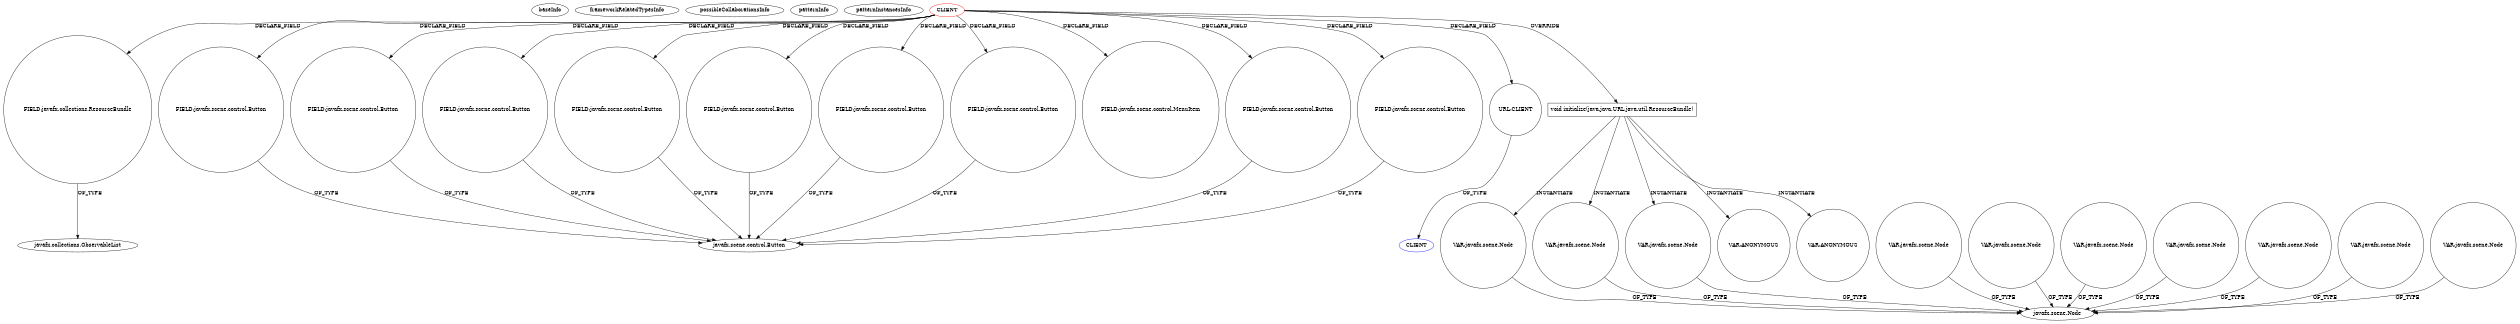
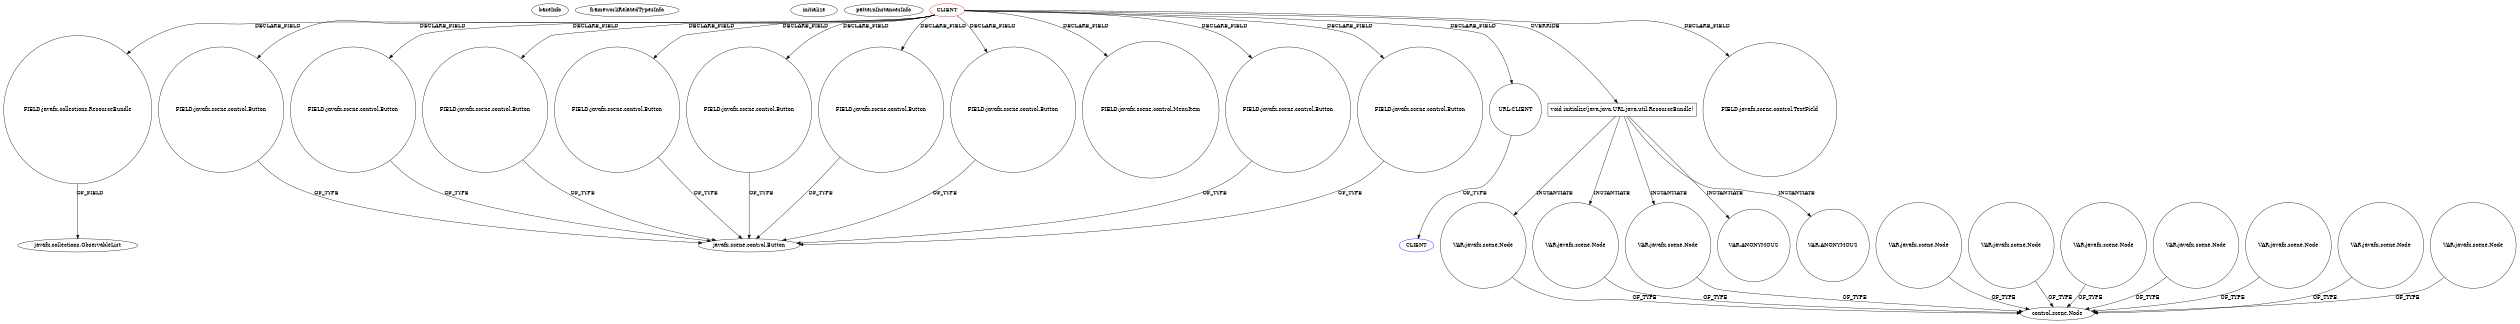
  digraph {
    node [isFrameworkType=false shape=circle vertexType=FIELD_DECLARATION]
    baseInfo [category=pattern graphId=598 isAnonymous=false possibleRelation=false isFrameworkType="" shape="" vertexType=""]
    frameworkRelatedTypesInfo [isFrameworkType="" shape="" vertexType=""]
-   possibleCollaborationsInfo [isFrameworkType="" shape="" vertexType=""]
-   patternInfo [frequency=2.0 patternRootClient=0 isFrameworkType="" shape="" vertexType=""]
+   patternInfo [frequency=2.0 patternRootClient=0 label=initialize isFrameworkType="" shape="" vertexType=""]
    patternInstancesInfo [0="hock323-eventManager~/hock323-eventManager/EventManager-master/src/eventManager/controller/pokerTournament/TournamentController.java~TournamentController~3009" 1="bianconejo-CEFX~/bianconejo-CEFX/CEFX-master/src/cefx/CEPrincipalController.java~CEPrincipalController~2114" isFrameworkType="" shape="" vertexType=""]
    n6 [label="FIELD:javafx.collections.ResourceBundle"]
    n7 [label="javafx.collections.ObservableList" vertexType=FRAMEWORK_INTERFACE_TYPE shape=""]
    n8 [color=red label=CLIENT vertexType=ROOT_CLIENT_CLASS_DECLARATION shape=""]
    n9 [label="FIELD:javafx.scene.control.Button"]
    n10 [label="FIELD:javafx.scene.control.Button"]
    n11 [label="FIELD:javafx.scene.control.Button"]
    n12 [label="FIELD:javafx.scene.control.Button"]
    n13 [label="FIELD:javafx.scene.control.Button"]
    n14 [label="FIELD:javafx.scene.control.Button"]
    n15 [label="FIELD:javafx.scene.control.Button"]
    n16 [label="FIELD:javafx.scene.control.MenuItem"]
    n17 [label="FIELD:javafx.scene.control.Button"]
    n18 [label="FIELD:javafx.scene.control.Button"]
    n19 [label="URL:CLIENT"]
    n20 [label="void initialize(java.java.URL,java.util.ResourceBundle)" shape=box vertexType=OVERRIDING_METHOD_DECLARATION]
+   n21 [label="FIELD:javafx.scene.control.TextField"]
    n22 [label="javafx.scene.control.Button" vertexType=FRAMEWORK_CLASS_TYPE shape=""]
    n23 [color=blue label=CLIENT vertexType=REFERENCE_CLIENT_CLASS_DECLARATION shape=""]
    n24 [label="VAR:javafx.scene.Node" vertexType=VARIABLE_EXPRESION]
    n25 [label="VAR:javafx.scene.Node" vertexType=VARIABLE_EXPRESION]
    n26 [label="VAR:javafx.scene.Node" vertexType=VARIABLE_EXPRESION]
    n27 [label="VAR:ANONYMOUS" vertexType=VARIABLE_EXPRESION]
    n28 [label="VAR:ANONYMOUS" vertexType=VARIABLE_EXPRESION]
-   n29 [label="javafx.scene.Node" vertexType=FRAMEWORK_CLASS_TYPE shape=""]
+   n29 [label="control.scene.Node" vertexType=FRAMEWORK_CLASS_TYPE shape=""]
    n30 [label="VAR:javafx.scene.Node" vertexType=VARIABLE_EXPRESION]
    n31 [label="VAR:javafx.scene.Node" vertexType=VARIABLE_EXPRESION]
    n32 [label="VAR:javafx.scene.Node" vertexType=VARIABLE_EXPRESION]
    n33 [label="VAR:javafx.scene.Node" vertexType=VARIABLE_EXPRESION]
    n34 [label="VAR:javafx.scene.Node" vertexType=VARIABLE_EXPRESION]
    n35 [label="VAR:javafx.scene.Node" vertexType=VARIABLE_EXPRESION]
    n36 [label="VAR:javafx.scene.Node" vertexType=VARIABLE_EXPRESION]
-   n6 -> n7 [label=OF_TYPE]
+   n6 -> n7 [label=OF_FIELD]
    n8 -> n6 [label=DECLARE_FIELD]
    n8 -> n9 [label=DECLARE_FIELD]
    n8 -> n10 [label=DECLARE_FIELD]
    n8 -> n11 [label=DECLARE_FIELD]
    n8 -> n12 [label=DECLARE_FIELD]
    n8 -> n13 [label=DECLARE_FIELD]
    n8 -> n14 [label=DECLARE_FIELD]
    n8 -> n15 [label=DECLARE_FIELD]
    n8 -> n16 [label=DECLARE_FIELD]
    n8 -> n17 [label=DECLARE_FIELD]
    n8 -> n18 [label=DECLARE_FIELD]
    n8 -> n19 [label=DECLARE_FIELD]
    n8 -> n20 [label=OVERRIDE]
+   n8 -> n21 [label=DECLARE_FIELD]
    n9 -> n22 [label=OF_TYPE]
    n10 -> n22 [label=OF_TYPE]
    n11 -> n22 [label=OF_TYPE]
    n12 -> n22 [label=OF_TYPE]
    n13 -> n22 [label=OF_TYPE]
    n14 -> n22 [label=OF_TYPE]
    n15 -> n22 [label=OF_TYPE]
    n17 -> n22 [label=OF_TYPE]
    n18 -> n22 [label=OF_TYPE]
    n19 -> n23 [label=OF_TYPE]
    n20 -> n24 [label=INSTANTIATE]
    n20 -> n25 [label=INSTANTIATE]
    n20 -> n26 [label=INSTANTIATE]
    n20 -> n27 [label=INSTANTIATE]
    n20 -> n28 [label=INSTANTIATE]
    n24 -> n29 [label=OF_TYPE]
    n25 -> n29 [label=OF_TYPE]
    n26 -> n29 [label=OF_TYPE]
    n30 -> n29 [label=OF_TYPE]
    n31 -> n29 [label=OF_TYPE]
    n32 -> n29 [label=OF_TYPE]
    n33 -> n29 [label=OF_TYPE]
    n34 -> n29 [label=OF_TYPE]
    n35 -> n29 [label=OF_TYPE]
    n36 -> n29 [label=OF_TYPE]
  }
